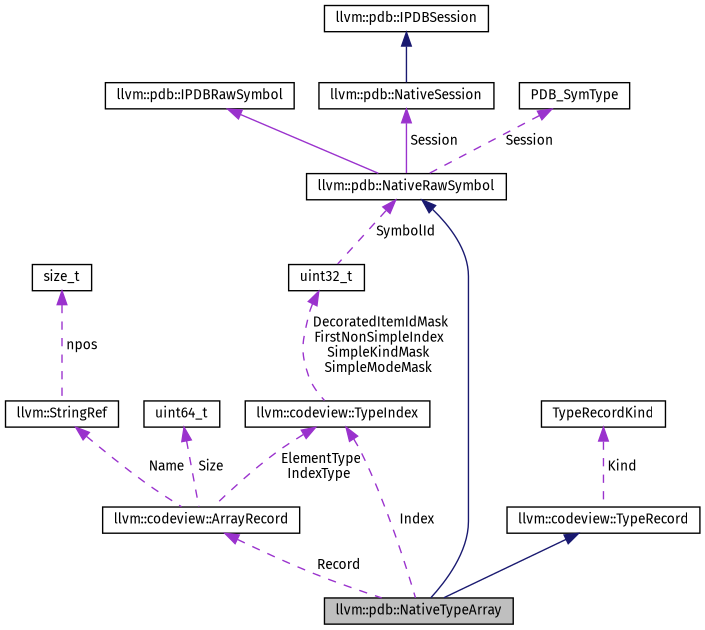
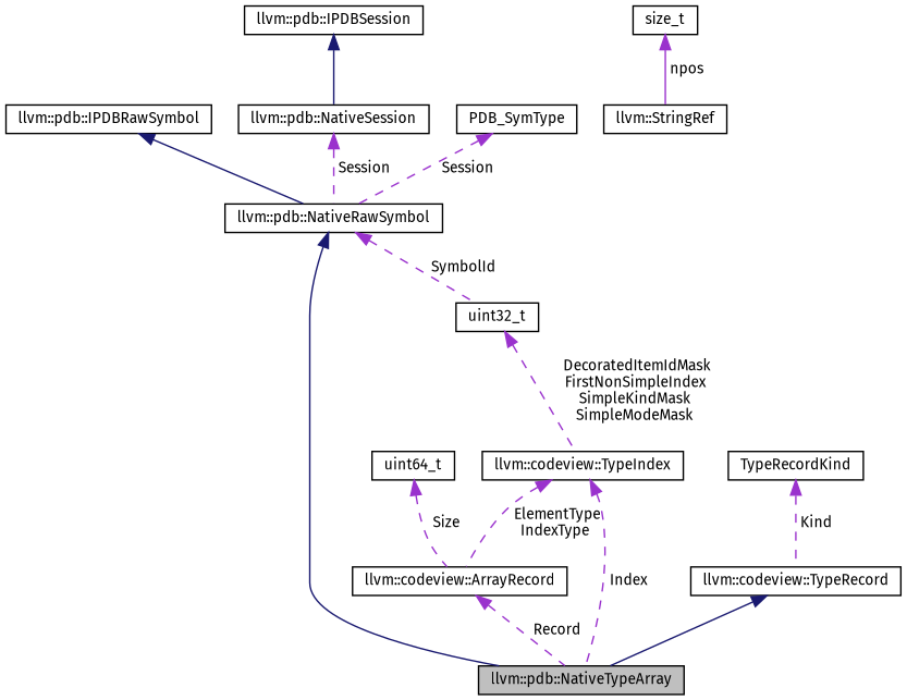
  digraph {
    fontname="Fira Sans"
    rankdir=TB
    node [color=black fontname="Fira Sans" fontsize=10 shape=box]
    edge [color=darkorchid3 dir=back fontname="Fira Sans" fontsize=10 labelfontname=Helvetica labelfontsize=10 style=dashed]
    n1 [fillcolor=grey75 fontcolor=black height=0.2 label="llvm::pdb::NativeTypeArray" style=filled width=0.4]
    n2 [height=0.2 label="llvm::pdb::NativeRawSymbol" width=0.4]
    n3 [height=0.2 label=uint32_t width=0.4]
    n4 [height=0.2 label="llvm::pdb::IPDBRawSymbol" width=0.4]
    n5 [height=0.2 label="llvm::pdb::NativeSession" width=0.4]
    n6 [height=0.2 label="llvm::pdb::IPDBSession" width=0.4]
    n7 [height=0.2 label=PDB_SymType width=0.4]
    n8 [height=0.2 label="llvm::codeview::TypeIndex" width=0.4]
    n9 [height=0.2 label="llvm::codeview::ArrayRecord" width=0.4]
    n10 [height=0.2 label="llvm::codeview::TypeRecord" width=0.4]
    n11 [height=0.2 label=TypeRecordKind width=0.4]
    n12 [height=0.2 label=uint64_t width=0.4]
    n13 [height=0.2 label="llvm::StringRef" width=0.4]
    n14 [height=0.2 label=size_t width=0.4]
    n2 -> n1 [color=midnightblue style=solid]
    n2 -> n3 [label=" SymbolId"]
    n3 -> n8 [label=" DecoratedItemIdMask\nFirstNonSimpleIndex\nSimpleKindMask\nSimpleModeMask"]
-   n4 -> n2 [style=solid]
-   n5 -> n2 [label=" Session" style=solid]
+   n4 -> n2 [color=midnightblue style=solid]
+   n5 -> n2 [label=" Session"]
    n6 -> n5 [color=midnightblue style=solid]
    n7 -> n2 [label=" Session"]
    n8 -> n1 [label=" Index"]
    n8 -> n9 [label=" ElementType\nIndexType"]
    n9 -> n1 [label=" Record"]
    n10 -> n1 [color=midnightblue style=solid]
    n11 -> n10 [label=" Kind"]
    n12 -> n9 [label=" Size"]
-   n13 -> n9 [label=" Name"]
-   n14 -> n13 [label=" npos"]
+   n14 -> n13 [label=" npos" style=solid]
  }
